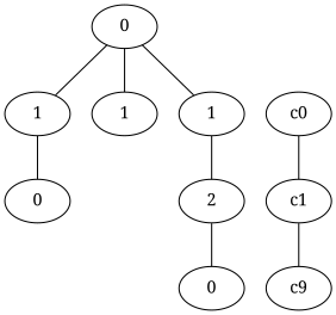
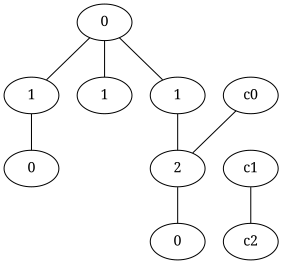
  graph {
    fontname="Noto Serif"
    node [fontname="Noto Serif"]
    edge [fontname="Noto Serif"]
    n1 [label=0]
    n2 [label=1]
    n3 [label=1]
    n4 [label=1]
    n5 [label=2]
    n6 [label=0]
    n7 [label=0]
    c0
    c1
-   c2 [label=c9]
+   c2
    n1 -- n2
    n1 -- n3
    n1 -- n4
    n2 -- n5
    n3 -- n6
    n5 -- n7
-   c0 -- c1
+   c0 -- n5
    c1 -- c2
  }
